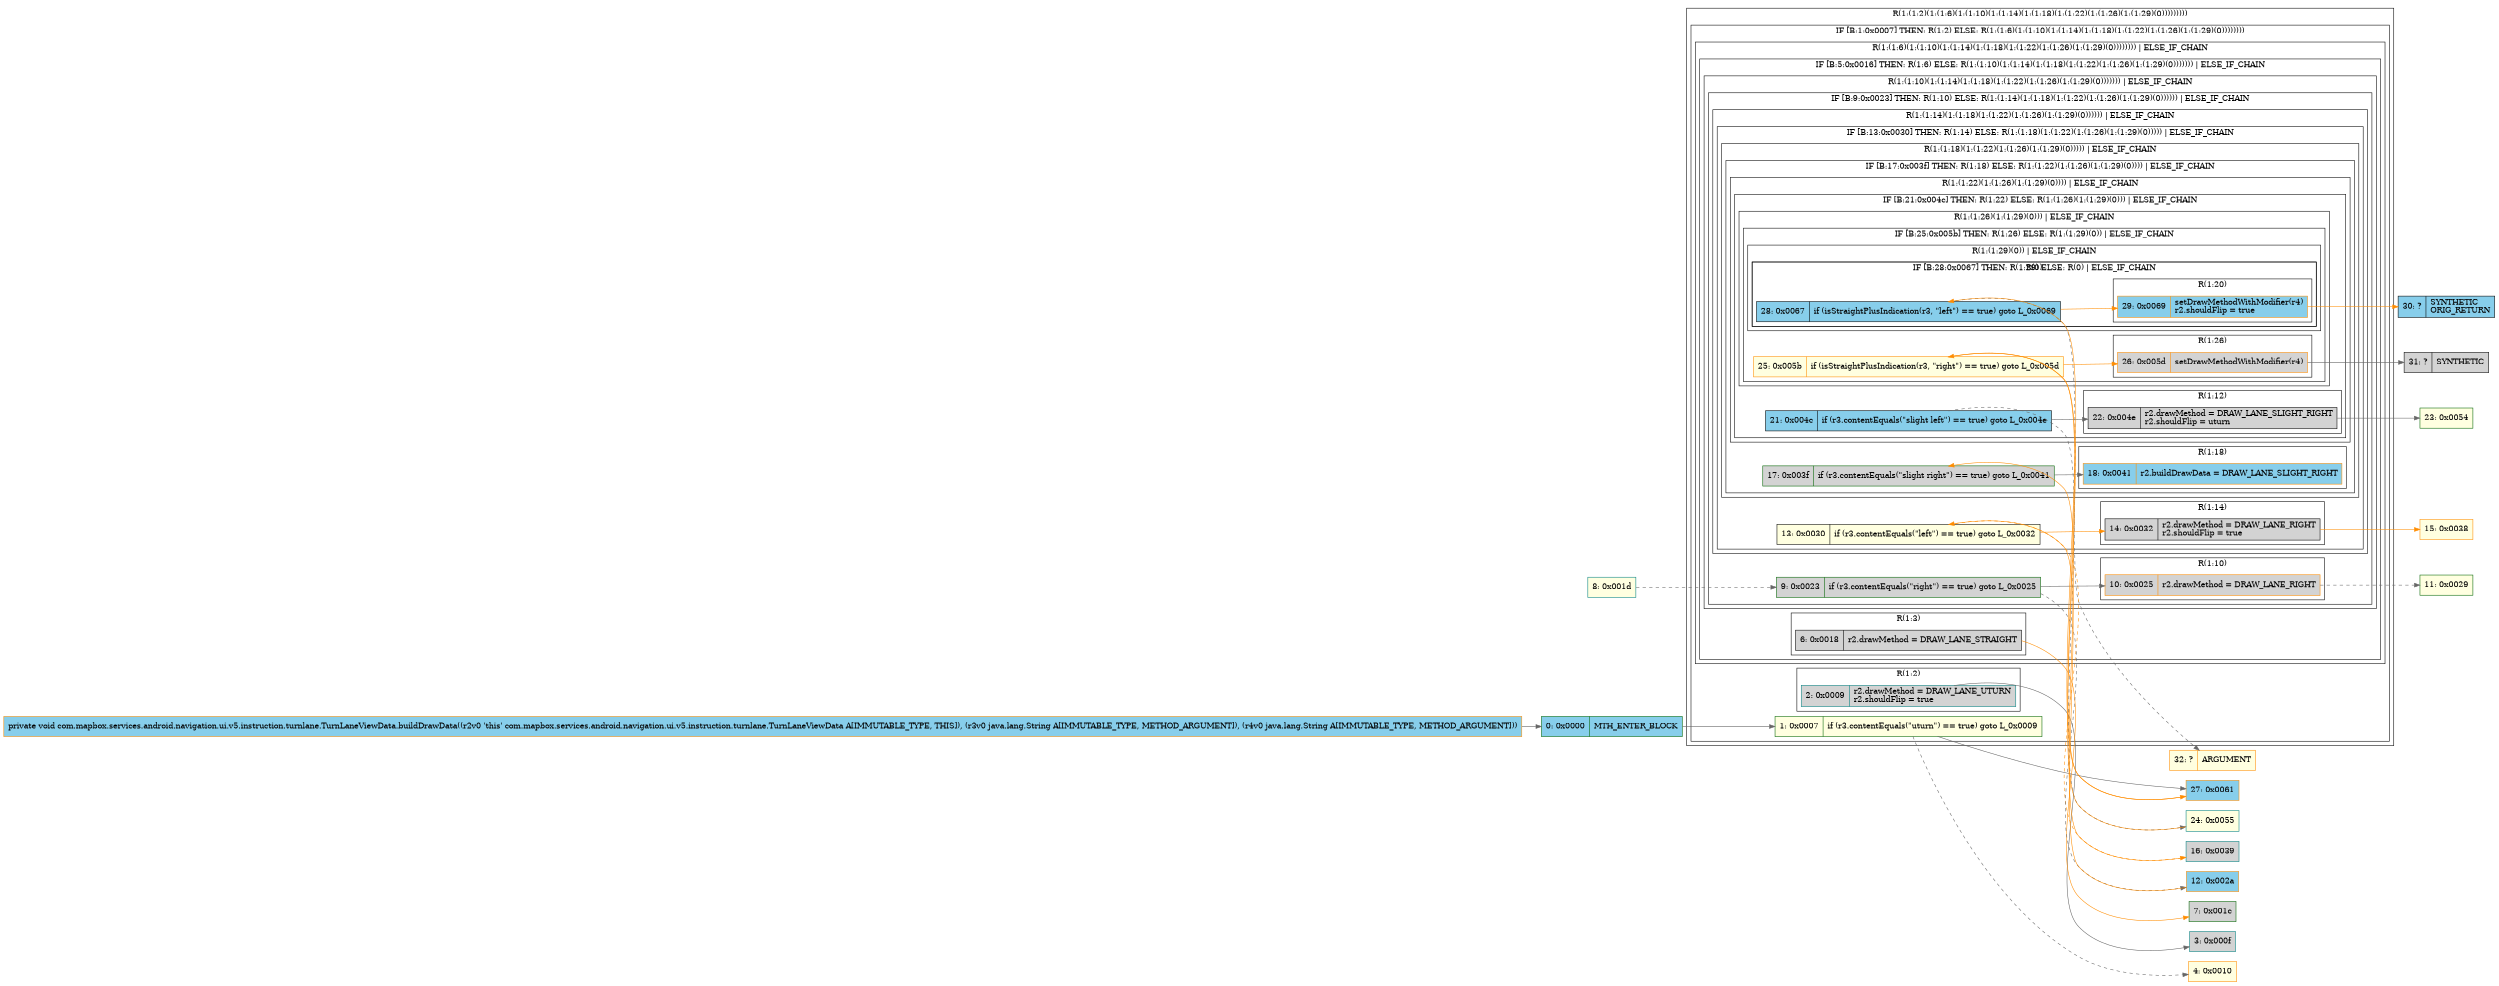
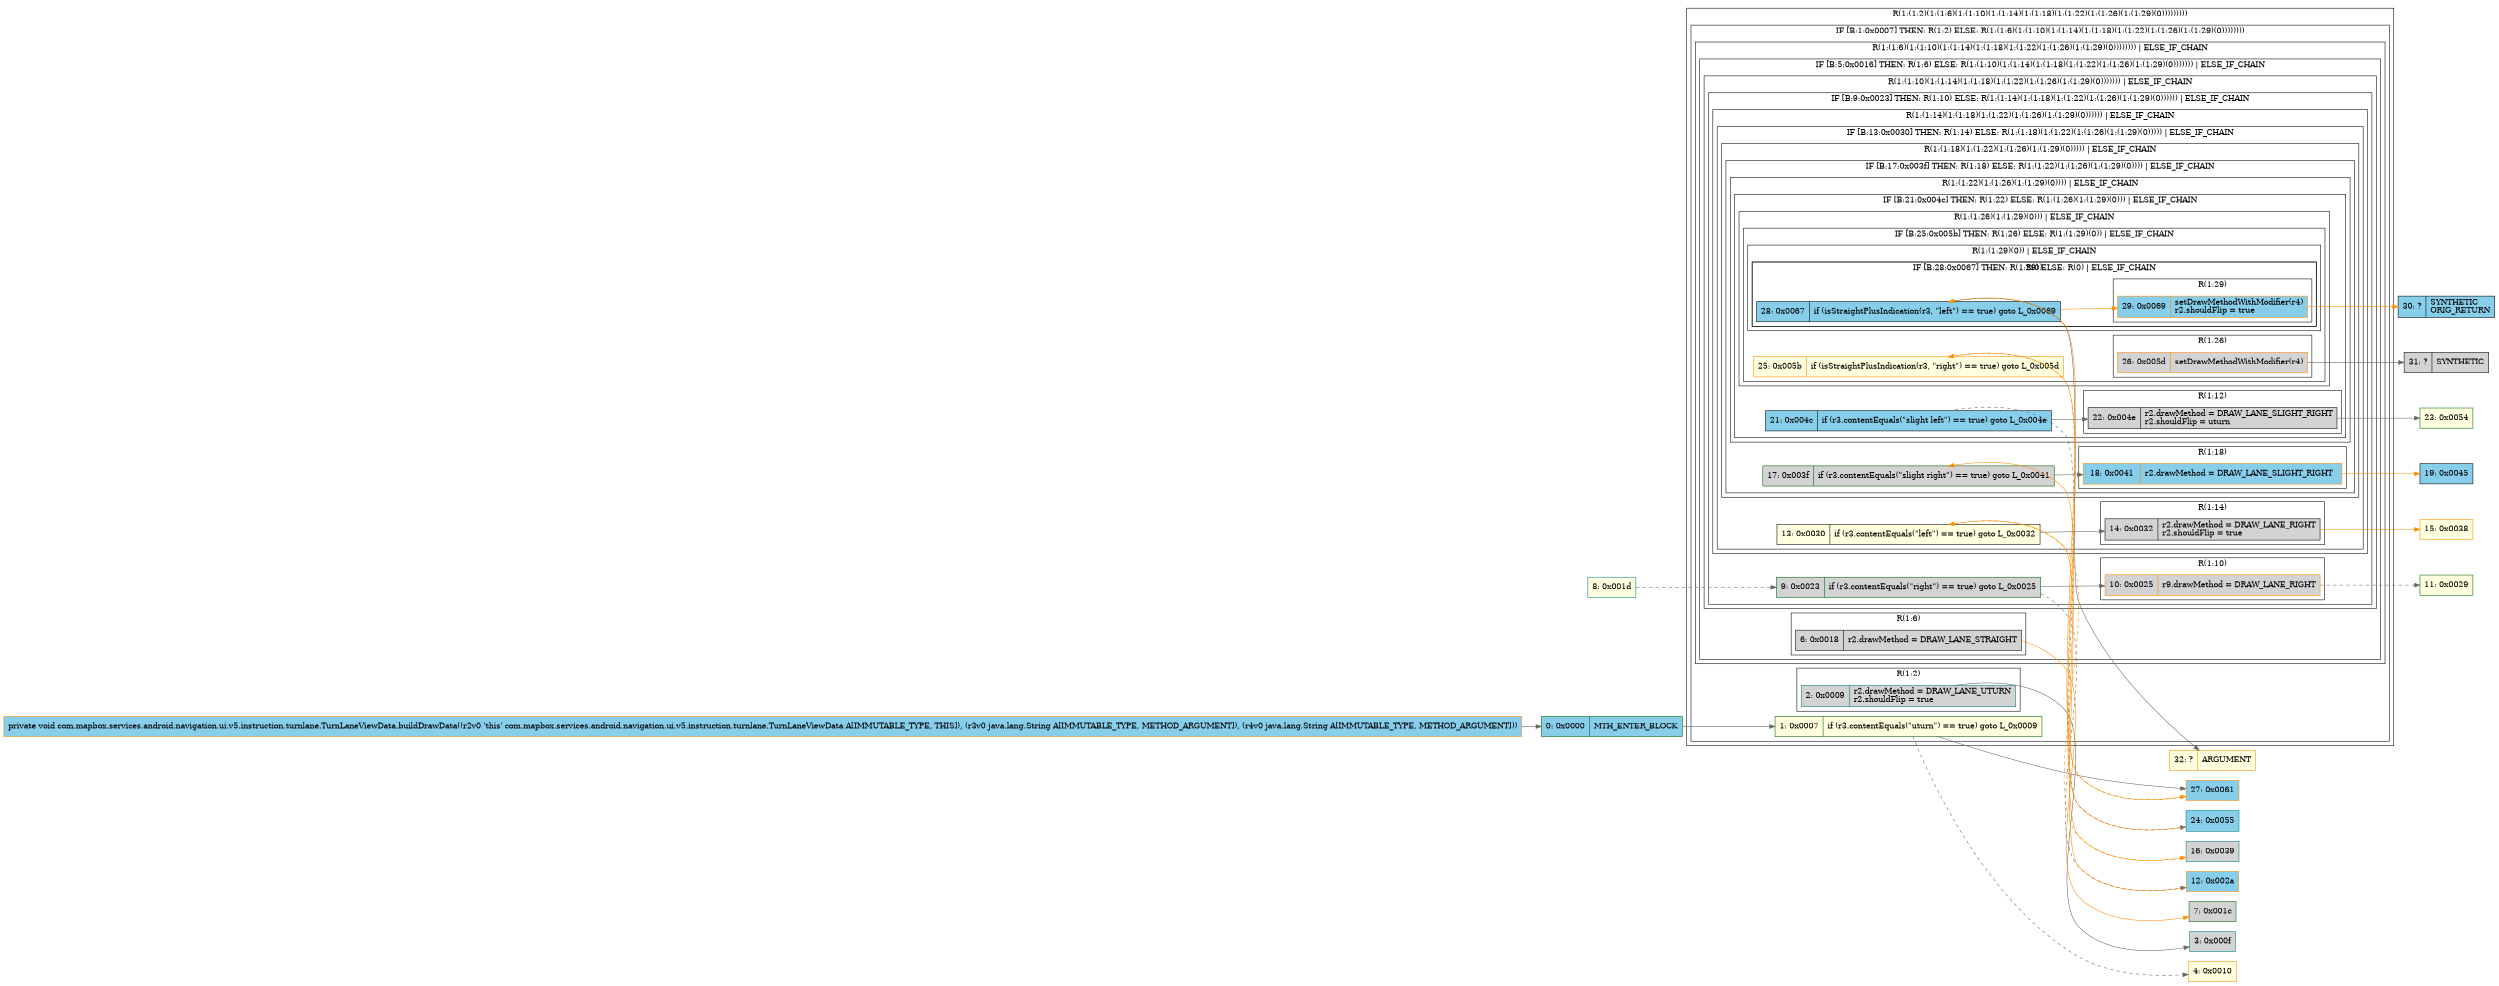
  digraph {
    rankdir=LR
    node [color=darkorange fillcolor=lightgrey shape=record style=filled]
    edge [color=gray40]
    n1 [color=teal label="{2\:\ 0x0009|r2.drawMethod = DRAW_LANE_UTURN\lr2.shouldFlip = true\l}"]
    n2 [color=black label="{6\:\ 0x0018|r2.drawMethod = DRAW_LANE_STRAIGHT\l}"]
-   n3 [label="{10\:\ 0x0025|r2.drawMethod = DRAW_LANE_RIGHT\l}"]
+   n3 [label="{10\:\ 0x0025|r9.drawMethod = DRAW_LANE_RIGHT\l}"]
    n4 [color=black label="{14\:\ 0x0032|r2.drawMethod = DRAW_LANE_RIGHT\lr2.shouldFlip = true\l}"]
-   n5 [fillcolor=skyblue label="{18\:\ 0x0041|r2.buildDrawData = DRAW_LANE_SLIGHT_RIGHT\l}"]
+   n5 [fillcolor=skyblue label="{18\:\ 0x0041|r2.drawMethod = DRAW_LANE_SLIGHT_RIGHT\l}"]
    n6 [color=black label="{22\:\ 0x004e|r2.drawMethod = DRAW_LANE_SLIGHT_RIGHT\lr2.shouldFlip = uturn\l}"]
    n7 [label="{26\:\ 0x005d|setDrawMethodWithModifier(r4)\l}"]
    n8 [fillcolor=skyblue label="{29\:\ 0x0069|setDrawMethodWithModifier(r4)\lr2.shouldFlip = true\l}"]
    n9 [color=black fillcolor=skyblue label="{28\:\ 0x0067|if (isStraightPlusIndication(r3, \"left\") == true) goto L_0x0069\l}"]
    n10 [fillcolor=lightyellow label="{25\:\ 0x005b|if (isStraightPlusIndication(r3, \"right\") == true) goto L_0x005d\l}"]
    n11 [color=black fillcolor=skyblue label="{21\:\ 0x004c|if (r3.contentEquals(\"slight left\") == true) goto L_0x004e\l}"]
    n12 [color=darkgreen label="{17\:\ 0x003f|if (r3.contentEquals(\"slight right\") == true) goto L_0x0041\l}"]
    n13 [color=black fillcolor=lightyellow label="{13\:\ 0x0030|if (r3.contentEquals(\"left\") == true) goto L_0x0032\l}"]
    n14 [color=darkgreen label="{9\:\ 0x0023|if (r3.contentEquals(\"right\") == true) goto L_0x0025\l}"]
    n15 [color=darkgreen fillcolor=lightyellow label="{1\:\ 0x0007|if (r3.contentEquals(\"uturn\") == true) goto L_0x0009\l}"]
    n16 [color=teal label="{3\:\ 0x000f}"]
    n17 [color=darkgreen label="{7\:\ 0x001c}"]
    n18 [color=darkgreen fillcolor=lightyellow label="{11\:\ 0x0029}"]
    n19 [fillcolor=lightyellow label="{15\:\ 0x0038}"]
+   n20 [color=black fillcolor=skyblue label="{19\:\ 0x0045}"]
    n21 [color=darkgreen fillcolor=lightyellow label="{23\:\ 0x0054}"]
    n22 [color=black label="{31\:\ ?|SYNTHETIC\l}"]
    n23 [color=black fillcolor=skyblue label="{30\:\ ?|SYNTHETIC\lORIG_RETURN\l}"]
    n24 [fillcolor=lightyellow label="{32\:\ ?|ARGUMENT\l}"]
    n25 [fillcolor=skyblue label="{27\:\ 0x0061}"]
-   n26 [color=teal fillcolor=lightyellow label="{24\:\ 0x0055}"]
+   n26 [color=teal fillcolor=skyblue label="{24\:\ 0x0055}"]
    n27 [color=teal label="{16\:\ 0x0039}"]
    n28 [fillcolor=skyblue label="{12\:\ 0x002a}"]
    n29 [fillcolor=lightyellow label="{4\:\ 0x0010}"]
    n30 [color=teal fillcolor=lightyellow label="{8\:\ 0x001d}"]
    n31 [color=darkgreen fillcolor=skyblue label="{0\:\ 0x0000|MTH_ENTER_BLOCK\l}"]
    n32 [fillcolor=skyblue label="{private void com.mapbox.services.android.navigation.ui.v5.instruction.turnlane.TurnLaneViewData.buildDrawData((r2v0 'this' com.mapbox.services.android.navigation.ui.v5.instruction.turnlane.TurnLaneViewData A[IMMUTABLE_TYPE, THIS]), (r3v0 java.lang.String A[IMMUTABLE_TYPE, METHOD_ARGUMENT]), (r4v0 java.lang.String A[IMMUTABLE_TYPE, METHOD_ARGUMENT])) }"]
    subgraph cluster_1 {
      label="R(1:(1:2)(1:(1:6)(1:(1:10)(1:(1:14)(1:(1:18)(1:(1:22)(1:(1:26)(1:(1:29)(0)))))))))"
      subgraph cluster_2 {
        label="IF [B:1:0x0007] THEN: R(1:2) ELSE: R(1:(1:6)(1:(1:10)(1:(1:14)(1:(1:18)(1:(1:22)(1:(1:26)(1:(1:29)(0))))))))"
        n15
        subgraph cluster_3 {
          label="R(1:2)"
          n1
        }
        subgraph cluster_4 {
          label="R(1:(1:6)(1:(1:10)(1:(1:14)(1:(1:18)(1:(1:22)(1:(1:26)(1:(1:29)(0)))))))) | ELSE_IF_CHAIN\l"
          subgraph cluster_5 {
            label="IF [B:5:0x0016] THEN: R(1:6) ELSE: R(1:(1:10)(1:(1:14)(1:(1:18)(1:(1:22)(1:(1:26)(1:(1:29)(0))))))) | ELSE_IF_CHAIN\l"
            subgraph cluster_6 {
-             label="R(1:3)"
+             label="R(1:6)"
              n2
            }
            subgraph cluster_7 {
              label="R(1:(1:10)(1:(1:14)(1:(1:18)(1:(1:22)(1:(1:26)(1:(1:29)(0))))))) | ELSE_IF_CHAIN\l"
              subgraph cluster_8 {
                label="IF [B:9:0x0023] THEN: R(1:10) ELSE: R(1:(1:14)(1:(1:18)(1:(1:22)(1:(1:26)(1:(1:29)(0)))))) | ELSE_IF_CHAIN\l"
                n14
                subgraph cluster_9 {
                  label="R(1:10)"
                  n3
                }
                subgraph cluster_10 {
                  label="R(1:(1:14)(1:(1:18)(1:(1:22)(1:(1:26)(1:(1:29)(0)))))) | ELSE_IF_CHAIN\l"
                  subgraph cluster_11 {
                    label="IF [B:13:0x0030] THEN: R(1:14) ELSE: R(1:(1:18)(1:(1:22)(1:(1:26)(1:(1:29)(0))))) | ELSE_IF_CHAIN\l"
                    n13
                    subgraph cluster_12 {
                      label="R(1:14)"
                      n4
                    }
                    subgraph cluster_13 {
                      label="R(1:(1:18)(1:(1:22)(1:(1:26)(1:(1:29)(0))))) | ELSE_IF_CHAIN\l"
                      subgraph cluster_14 {
                        label="IF [B:17:0x003f] THEN: R(1:18) ELSE: R(1:(1:22)(1:(1:26)(1:(1:29)(0)))) | ELSE_IF_CHAIN\l"
                        n12
                        subgraph cluster_15 {
                          label="R(1:18)"
                          n5
                        }
                        subgraph cluster_16 {
                          label="R(1:(1:22)(1:(1:26)(1:(1:29)(0)))) | ELSE_IF_CHAIN\l"
                          subgraph cluster_17 {
                            label="IF [B:21:0x004c] THEN: R(1:22) ELSE: R(1:(1:26)(1:(1:29)(0))) | ELSE_IF_CHAIN\l"
                            n11
                            subgraph cluster_18 {
                              label="R(1:12)"
                              n6
                            }
                            subgraph cluster_19 {
                              label="R(1:(1:26)(1:(1:29)(0))) | ELSE_IF_CHAIN\l"
                              subgraph cluster_20 {
                                label="IF [B:25:0x005b] THEN: R(1:26) ELSE: R(1:(1:29)(0)) | ELSE_IF_CHAIN\l"
                                n10
                                subgraph cluster_21 {
                                  label="R(1:26)"
                                  n7
                                }
                                subgraph cluster_22 {
                                  label="R(1:(1:29)(0)) | ELSE_IF_CHAIN\l"
                                  subgraph cluster_23 {
                                    label="IF [B:28:0x0067] THEN: R(1:29) ELSE: R(0) | ELSE_IF_CHAIN\l"
                                    n9
                                    subgraph cluster_24 {
-                                     label="R(1:20)"
+                                     label="R(1:29)"
                                      n8
                                    }
                                    subgraph cluster_25 {
                                      label="R(0)"
                                    }
                                  }
                                }
                              }
                            }
                          }
                        }
                      }
                    }
                  }
                }
              }
            }
          }
        }
      }
    }
    n1 -> n16
    n2 -> n17 [color=darkorange]
    n3 -> n18 [style=dashed]
    n4 -> n19 [color=darkorange]
+   n5 -> n20 [color=darkorange]
    n6 -> n21
    n7 -> n22
    n8 -> n23 [color=darkorange]
    n9 -> n8 [color=darkorange]
-   n9 -> n24 [style=dashed]
-   n10 -> n7 [color=darkorange]
-   n10 -> n25 [color=darkorange style=solid]
+   n9 -> n24 [style=solid]
+   n10 -> n25 [color=darkorange style=dashed]
    n11 -> n6
    n11 -> n26 [style=dashed]
    n12 -> n5
-   n13 -> n4 [color=darkorange]
+   n13 -> n4
    n13 -> n27 [color=darkorange style=dashed]
    n14 -> n3
    n14 -> n28 [style=dashed]
    n15 -> n25
    n15 -> n29 [style=dashed]
    n25 -> n9 [color=darkorange]
    n26 -> n10 [color=darkorange]
    n27 -> n12 [color=darkorange]
    n28 -> n13 [color=darkorange]
    n30 -> n14 [style=dashed]
    n31 -> n15
    n32 -> n31
  }
